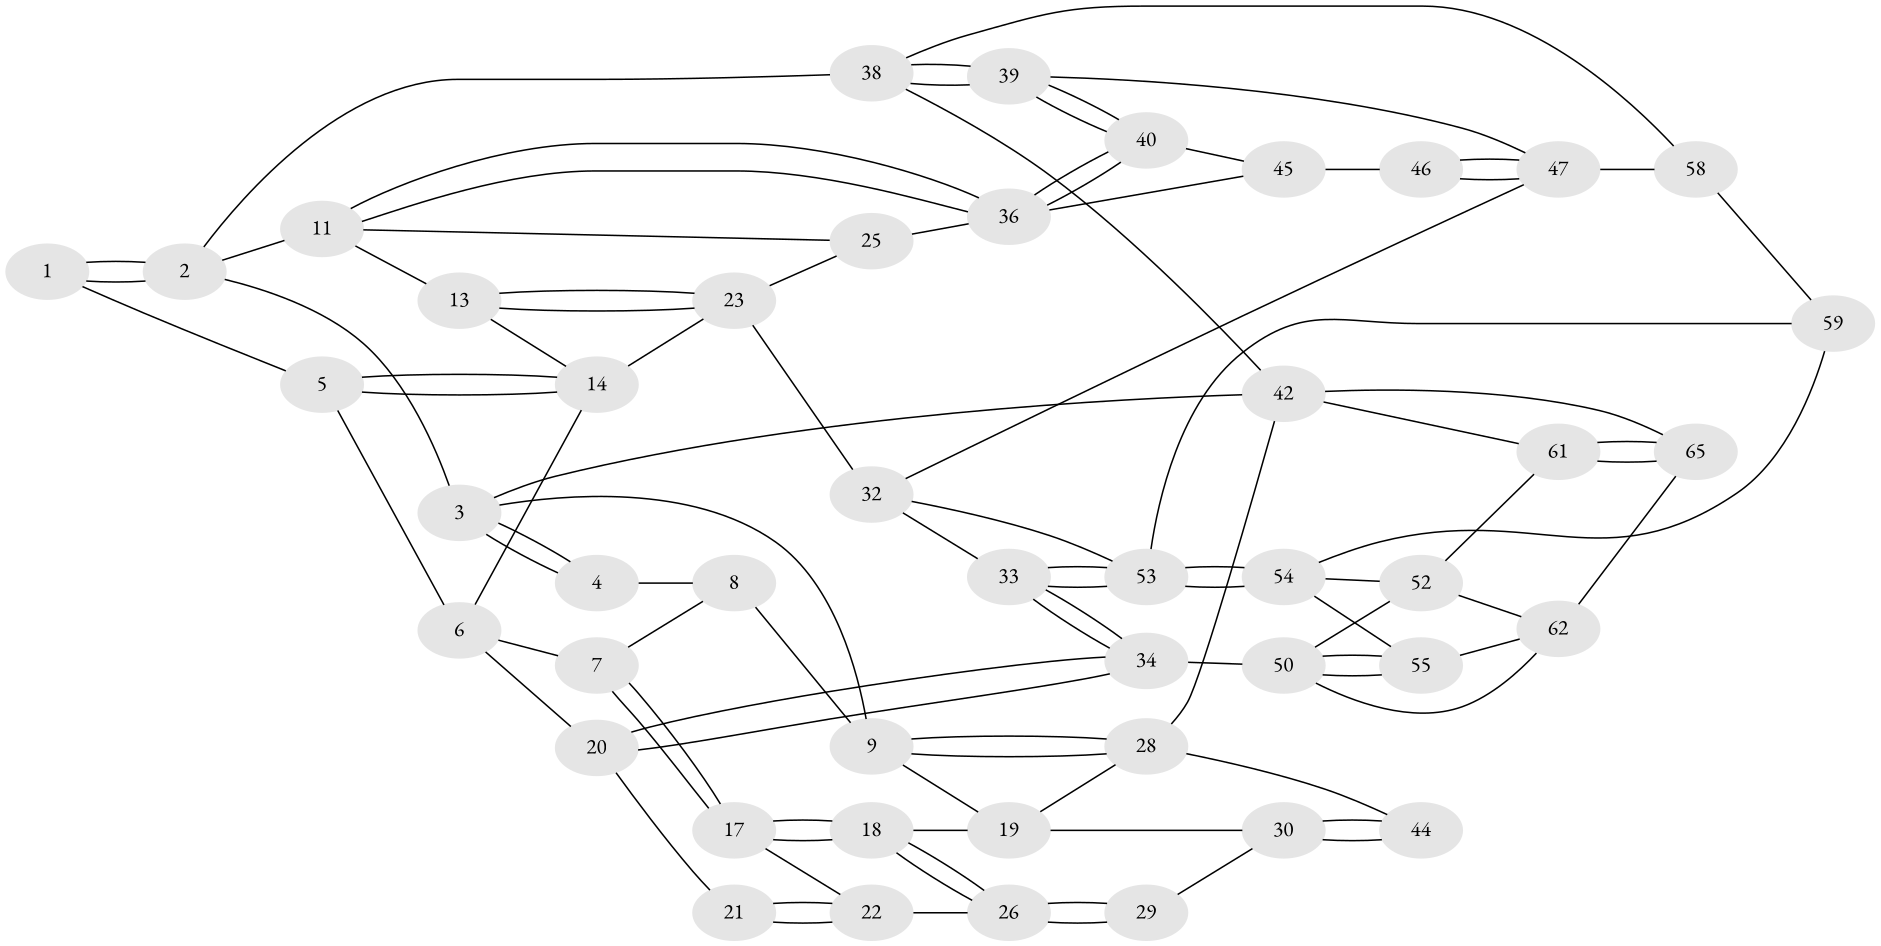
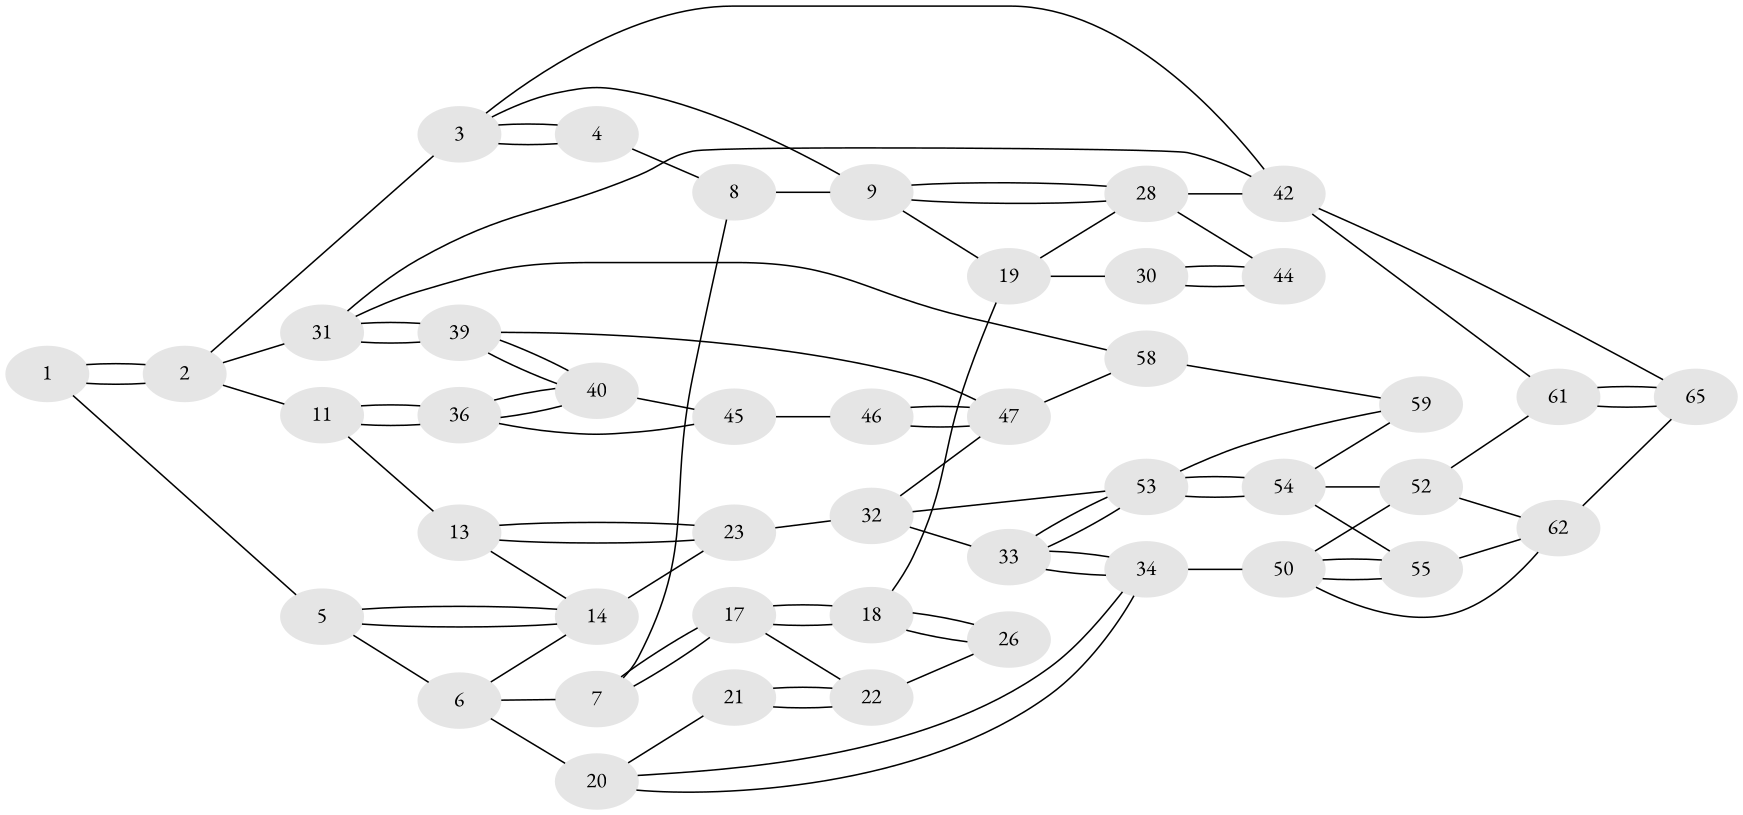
  graph {
    fontname="EB Garamond"
    rankdir=LR
    node [color=gray90 fontname="EB Garamond" style=filled]
    edge [fontname="EB Garamond"]
    1
    2
    5
    3
    11 [super="+12"]
-   38
+   38 [label=31]
    6 [super="+16"]
    14 [super="+15"]
    4
    9 [super="+10"]
    42 [super="+43"]
    13
-   25
    36 [super="+37"]
    39
    58 [super="+68"]
    8
    19 [super="+27"]
    28 [super="+41"]
    61
    65 [super="+67"]
    7
    20
    23 [super="+24"]
    17
    21 [super="+31"]
    34 [super="+35"]
    18
    22
    30
    44
    40
    45 [super="+49"]
    32 [super="+48"]
    26
-   29
    50 [super="+51"]
    33
    47 [super="+57"]
    53 [super="+56"]
    54
    59 [super="+64"]
    52 [super="+60"]
    55
    62 [super="+63"]
    46
    1 -- 2
    1 -- 2
    1 -- 5
    2 -- 3
    2 -- 11
    2 -- 38
    5 -- 6
    5 -- 14
    5 -- 14
    3 -- 4
    3 -- 4
    3 -- 9
    3 -- 42
    11 -- 13
-   11 -- 25
    11 -- 36
    11 -- 36
    38 -- 42
    38 -- 39
    38 -- 39
    38 -- 58
    6 -- 14
    6 -- 7
    6 -- 20
    14 -- 23
    4 -- 8
    9 -- 19
    9 -- 28
    9 -- 28
    42 -- 61
    42 -- 65
    13 -- 14
    13 -- 23
    13 -- 23
-   25 -- 36
    36 -- 40
    36 -- 40
    36 -- 45
    39 -- 40
    39 -- 40
    39 -- 47
    58 -- 59
    8 -- 9
    19 -- 28
    19 -- 30
    28 -- 42
    28 -- 44
    61 -- 65
    61 -- 65
    7 -- 8
    7 -- 17
    7 -- 17
    20 -- 21
    20 -- 34
    20 -- 34
-   23 -- 25
    23 -- 32
    17 -- 18
    17 -- 18
    17 -- 22
    21 -- 22
    21 -- 22
    34 -- 50
    18 -- 19
    18 -- 26
    18 -- 26
    22 -- 26
    30 -- 44
    30 -- 44
    40 -- 45
    45 -- 46 [weight=2]
    32 -- 33
    32 -- 47
    32 -- 53
-   26 -- 29
-   26 -- 29
-   29 -- 30
    50 -- 52
    50 -- 55
    50 -- 55
    50 -- 62
    33 -- 34
    33 -- 34
    33 -- 53
    33 -- 53
    47 -- 58
    53 -- 54
    53 -- 54
    53 -- 59
    54 -- 59
    54 -- 52
    54 -- 55
    52 -- 61
    52 -- 62
    55 -- 62
    62 -- 65
    46 -- 47
    46 -- 47
  }
